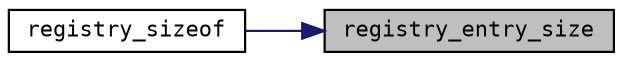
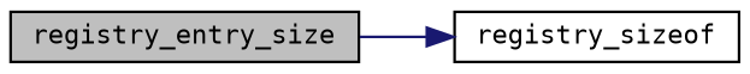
  digraph {
    rankdir=LR
    fontname="DejaVu Sans Mono"
    node [color=black fontname="DejaVu Sans Mono" fontsize=10 shape=record style=filled]
    n1 [fillcolor=grey75 fontcolor=black height=0.2 label=registry_entry_size width=0.4]
    n2 [fillcolor=white height=0.2 label=registry_sizeof width=0.4]
-   n2 -> n1 [color=midnightblue fontname="DejaVu Sans Mono" fontsize=10 labelfontname=Helvetica labelfontsize=10 style=solid]
+   n1 -> n2 [color=midnightblue fontname="DejaVu Sans Mono" fontsize=10 labelfontname=Helvetica labelfontsize=10 style=solid]
  }
